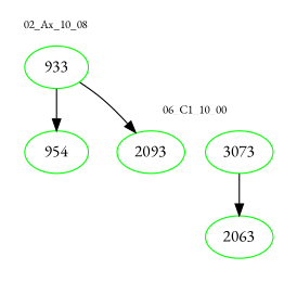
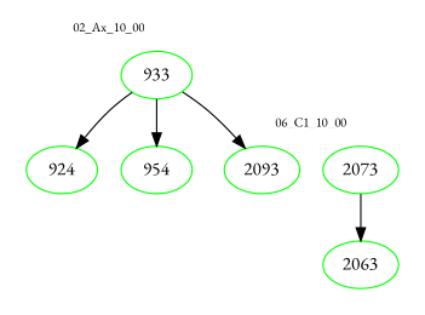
  digraph {
    fontname="EB Garamond"
    node [color=green fontname="EB Garamond"]
    edge [color=black fontname="EB Garamond"]
    n1 [label=933]
+   n2 [label=924]
    n3 [label=954]
-   n4 [label=3073]
+   n4 [label=2073]
    n5 [label=2063]
    n6 [label=2093]
    subgraph cluster_1 {
      color=white
      fontsize=10
-     label="02_Ax_10_08"
+     label="02_Ax_10_00"
      n1
+     n2
      n3
    }
    subgraph cluster_2 {
      color=white
      fontsize=10
      label="06_C1_10_00"
      n4
      n5
      n6
    }
+   n1 -> n2
    n1 -> n3
    n1 -> n6
    n4 -> n5
  }
